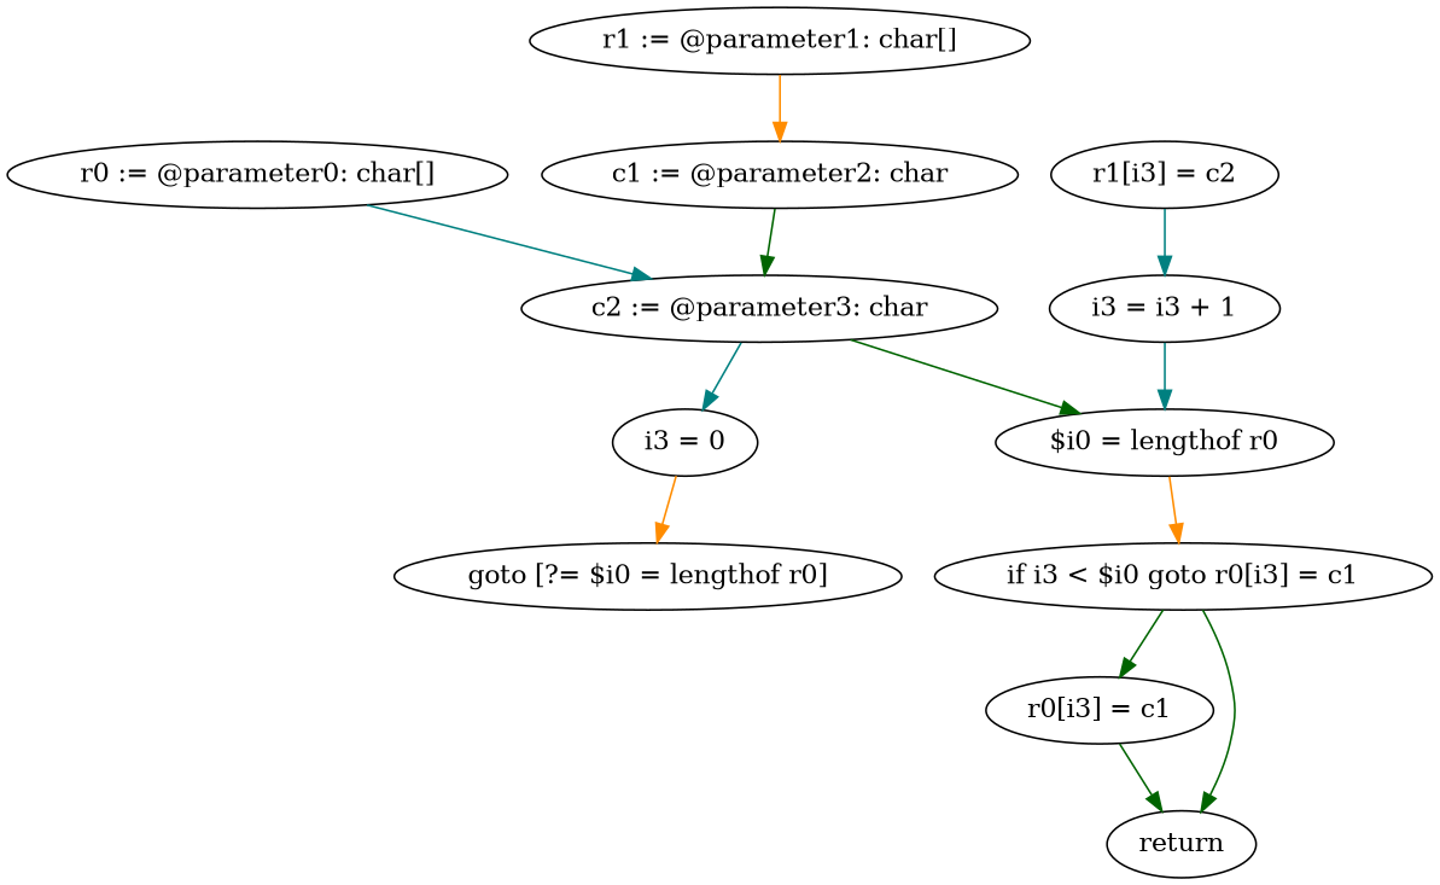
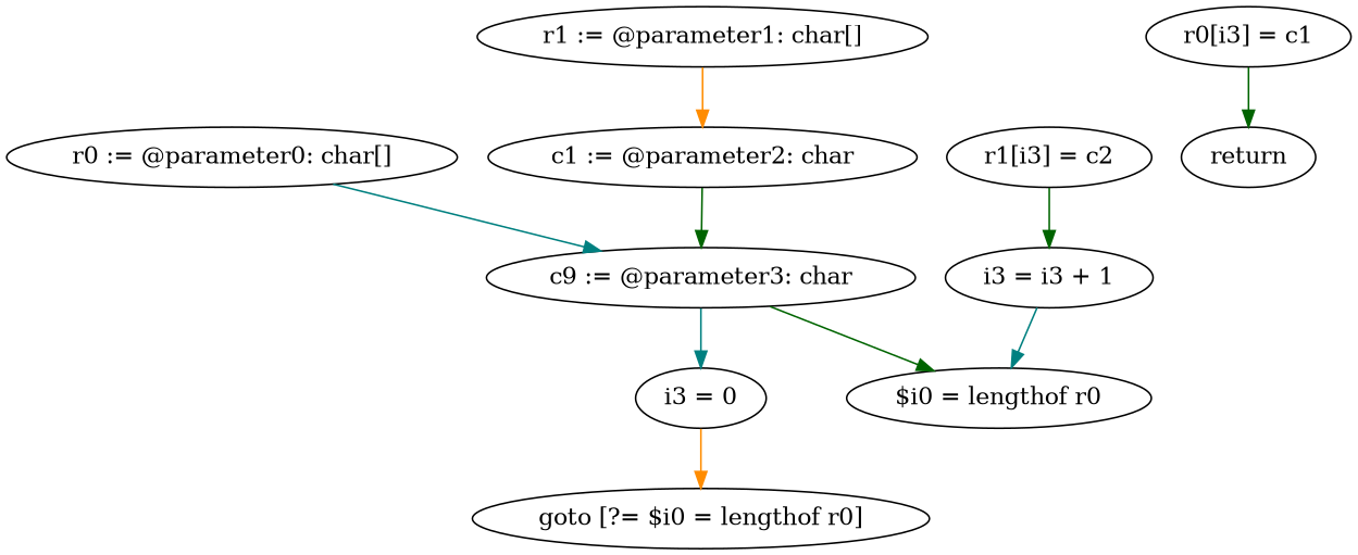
  digraph {
    edge [color=darkgreen]
    "r0 := @parameter0: char[]"
-   "c2 := @parameter3: char"
+   "c2 := @parameter3: char" [label="c9 := @parameter3: char"]
    "r1 := @parameter1: char[]"
    "c1 := @parameter2: char"
    "i3 = 0"
    "$i0 = lengthof r0"
    "goto [?= $i0 = lengthof r0]"
-   "if i3 < $i0 goto r0[i3] = c1"
    "r0[i3] = c1"
    return
    "r1[i3] = c2"
    "i3 = i3 + 1"
    "r0 := @parameter0: char[]" -> "c2 := @parameter3: char" [color=teal]
    "c2 := @parameter3: char" -> "i3 = 0" [color=teal]
    "c2 := @parameter3: char" -> "$i0 = lengthof r0"
    "r1 := @parameter1: char[]" -> "c1 := @parameter2: char" [color=darkorange]
    "c1 := @parameter2: char" -> "c2 := @parameter3: char"
    "i3 = 0" -> "goto [?= $i0 = lengthof r0]" [color=darkorange]
-   "$i0 = lengthof r0" -> "if i3 < $i0 goto r0[i3] = c1" [color=darkorange]
-   "if i3 < $i0 goto r0[i3] = c1" -> "r0[i3] = c1"
-   "if i3 < $i0 goto r0[i3] = c1" -> return
    "r0[i3] = c1" -> return
-   "r1[i3] = c2" -> "i3 = i3 + 1" [color=teal]
+   "r1[i3] = c2" -> "i3 = i3 + 1"
    "i3 = i3 + 1" -> "$i0 = lengthof r0" [color=teal]
  }
